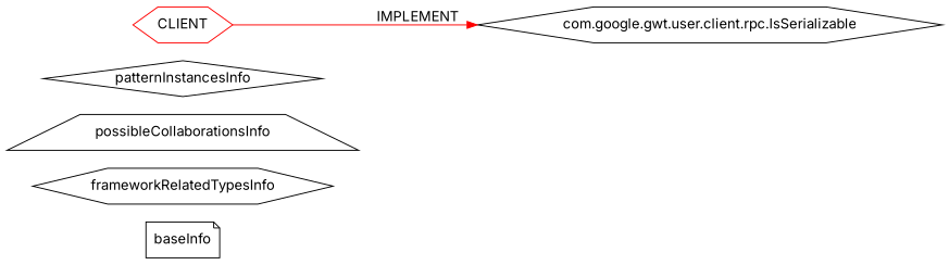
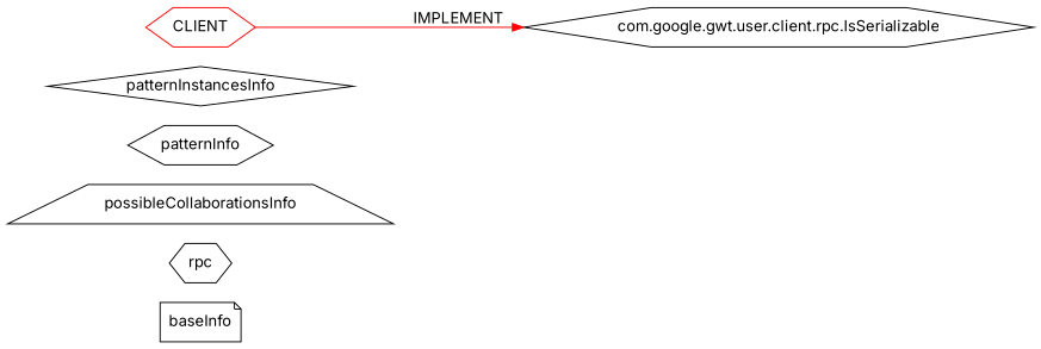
  digraph {
    rankdir=LR
    fontname=Inter
    node [shape=hexagon fontname=Inter]
    baseInfo [category=pattern graphId=569 isAnonymous=false possibleRelation=false shape=note]
-   frameworkRelatedTypesInfo [0="com.google.gwt.user.client.rpc.IsSerializable"]
+   frameworkRelatedTypesInfo [0="com.google.gwt.user.client.rpc.IsSerializable" label=rpc]
    possibleCollaborationsInfo [shape=trapezium]
+   patternInfo [frequency=10.0 patternRootClient=0]
    patternInstancesInfo [0="domhanak-VisualizerGWT~/domhanak-VisualizerGWT/VisualizerGWT-master/src/main/java/cz/muni/fi/bapr/visualizer/server/Experiment.java~Experiment~1279" 1="boscomonkey-gwt_raster_panel~/boscomonkey-gwt_raster_panel/gwt_raster_panel-master/src/com/boscomonkey/gwtraster/client/XyCoord.java~XyCoord~898" 2="bohdaq-DeedleJSON~/bohdaq-DeedleJSON/DeedleJSON-master/src/com/appspot/deedleit/shared/TimelineServiceEntity.java~TimelineServiceEntity~895" 3="domhanak-VisualizerGWT~/domhanak-VisualizerGWT/VisualizerGWT-master/src/main/java/cz/muni/fi/bapr/visualizer/server/Machine.java~Machine~1280" 4="jaxzin-gwt-common-widgets~/jaxzin-gwt-common-widgets/gwt-common-widgets-master/src/com/jaxzin/gwt/ui/client/autocompletion/MatcherResultBean.java~MatcherResultBean~3137" 5="woox-serverapp~/woox-serverapp/serverapp-master/src/wooxes/net/shared/Red.java~Red~4661" 6="domhanak-VisualizerGWT~/domhanak-VisualizerGWT/VisualizerGWT-master/src/main/java/cz/muni/fi/bapr/visualizer/server/ExQuery.java~ExQuery~1281" 7="woox-serverapp~/woox-serverapp/serverapp-master/src/wooxes/net/shared/Software.java~Software~4666" 8="jDramaix-SlidingPuzzle~/jDramaix-SlidingPuzzle/SlidingPuzzle-master/src/be/dramaix/ai/slidingpuzzle/shared/State.java~CellLocation~3123" 9="woox-serverapp~/woox-serverapp/serverapp-master/src/wooxes/net/shared/Hardware.java~Hardware~4665" shape=diamond]
    n6 [isFrameworkType=false label="com.google.gwt.user.client.rpc.IsSerializable" vertexType=FRAMEWORK_INTERFACE_TYPE]
    n7 [color=red isFrameworkType=false label=CLIENT vertexType=ROOT_CLIENT_CLASS_DECLARATION]
    n7 -> n6 [color=red label=IMPLEMENT fontname=Inter]
  }
